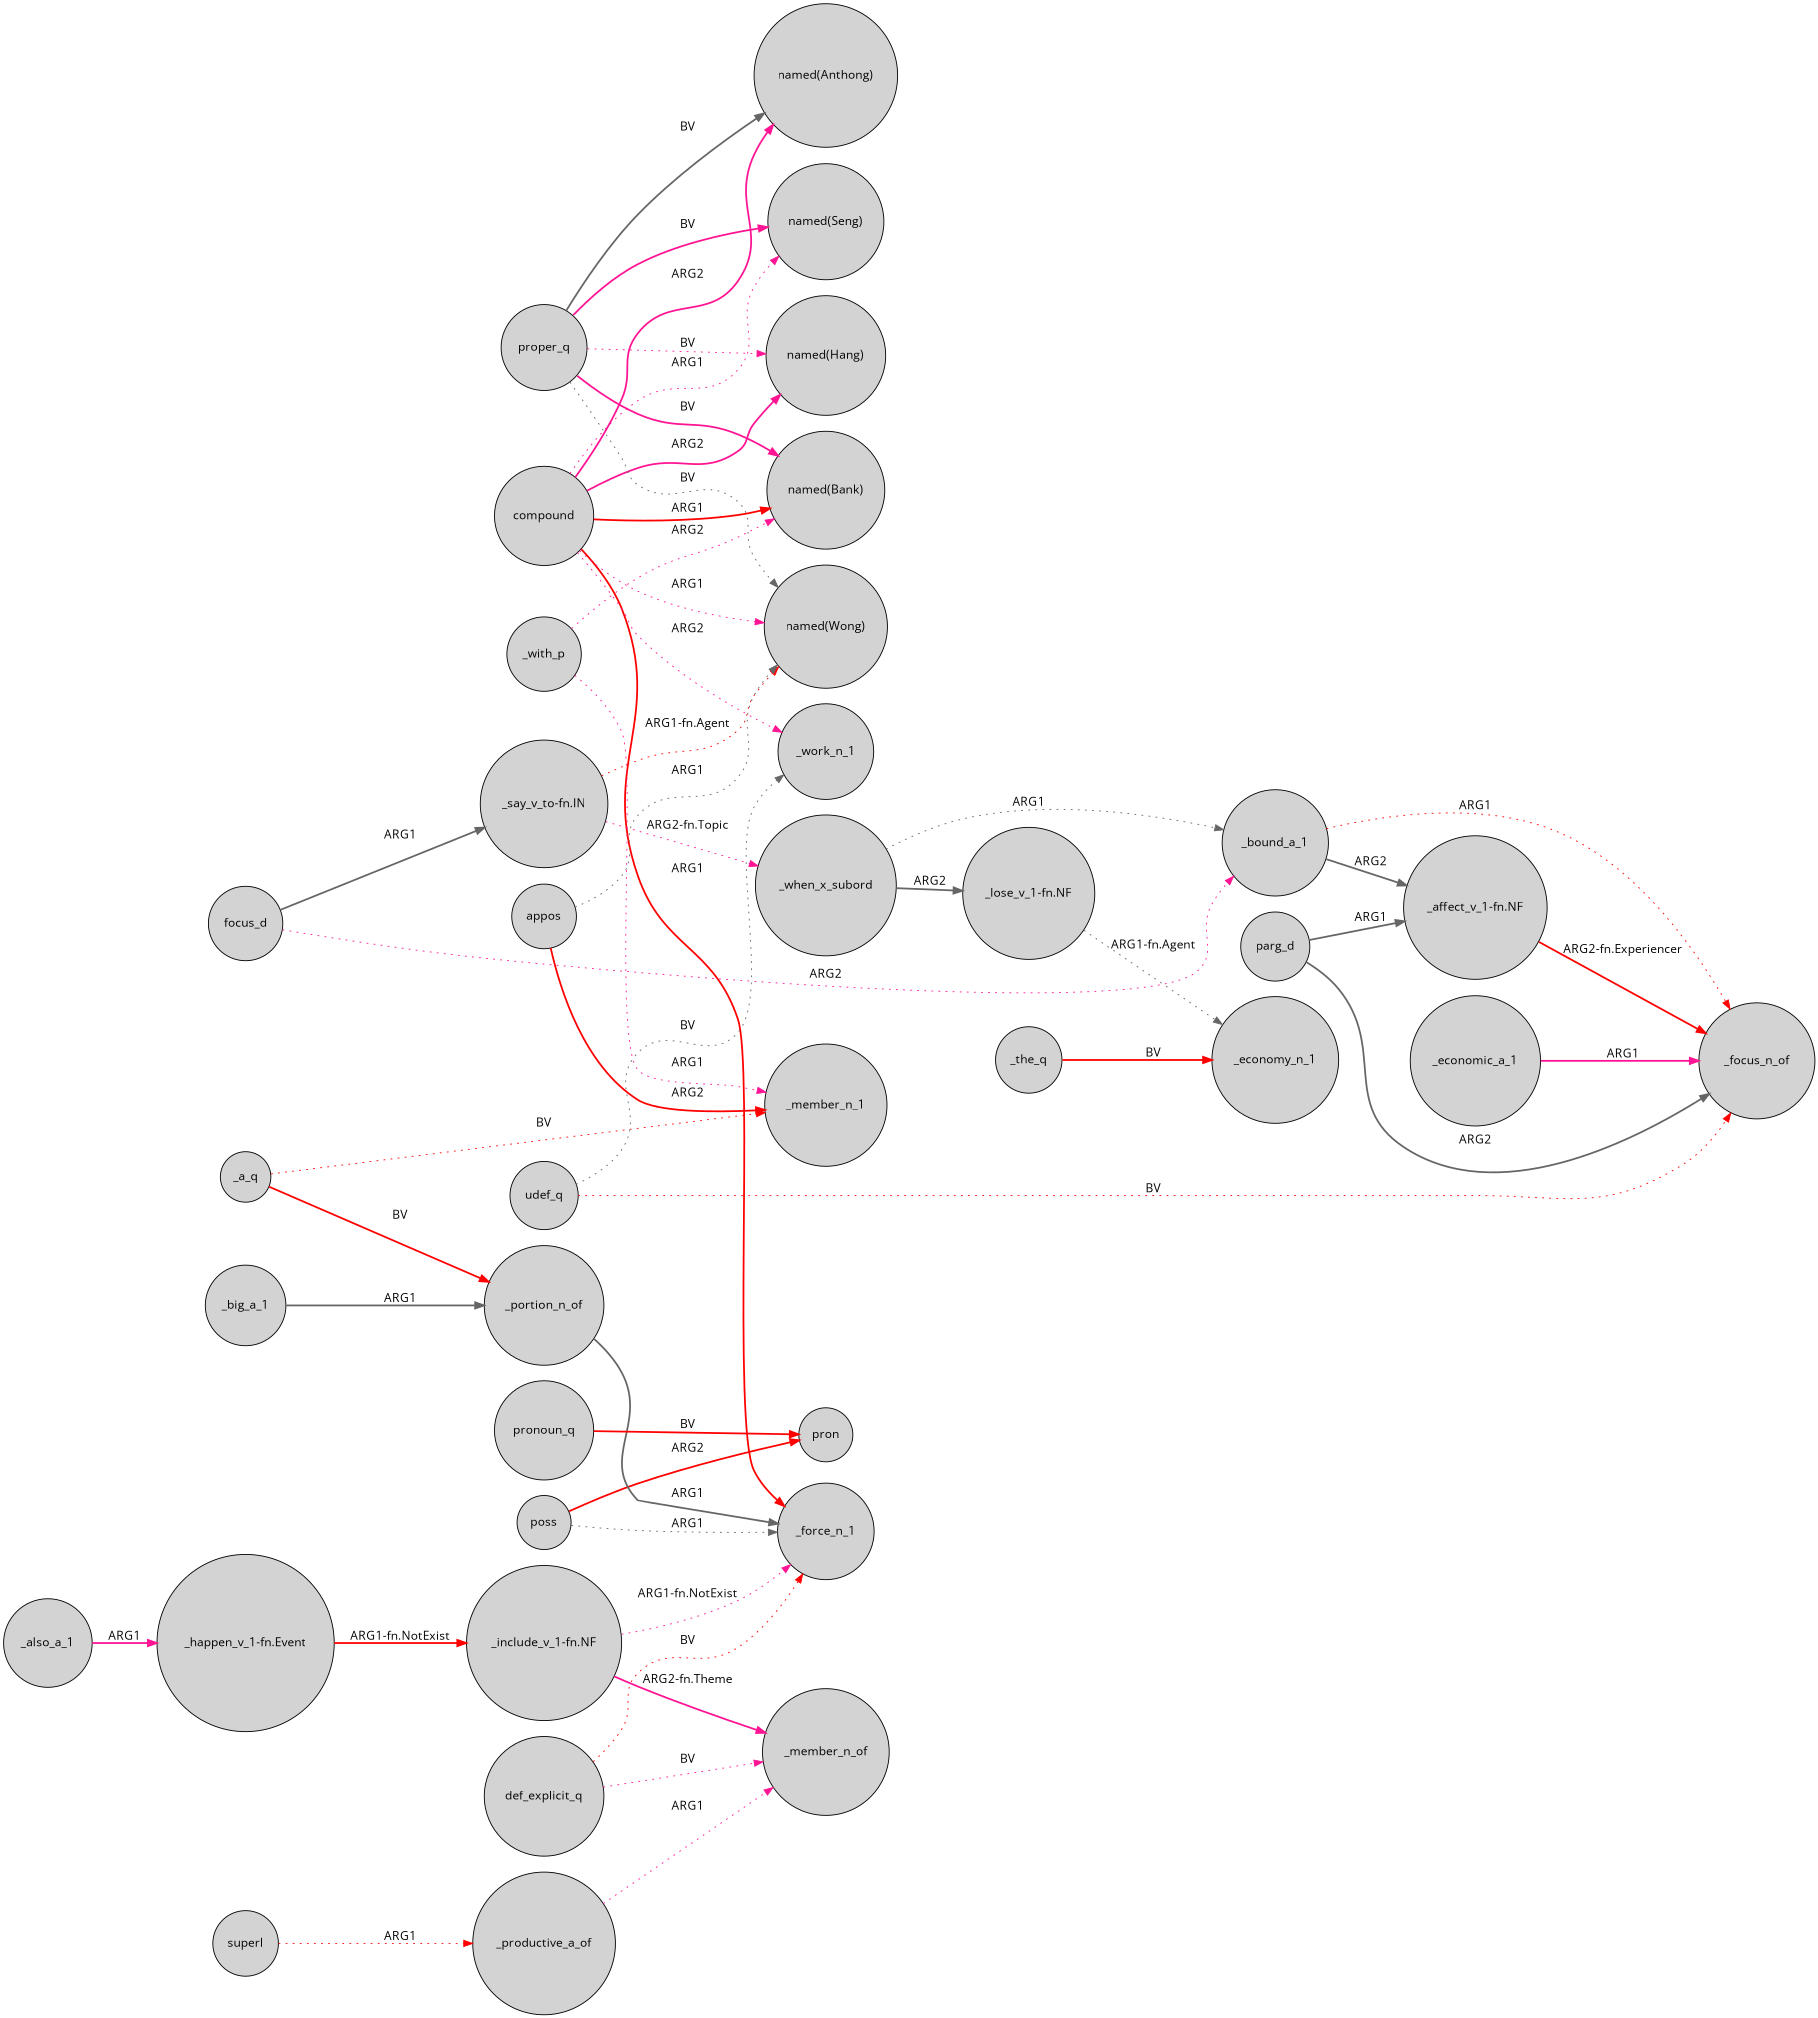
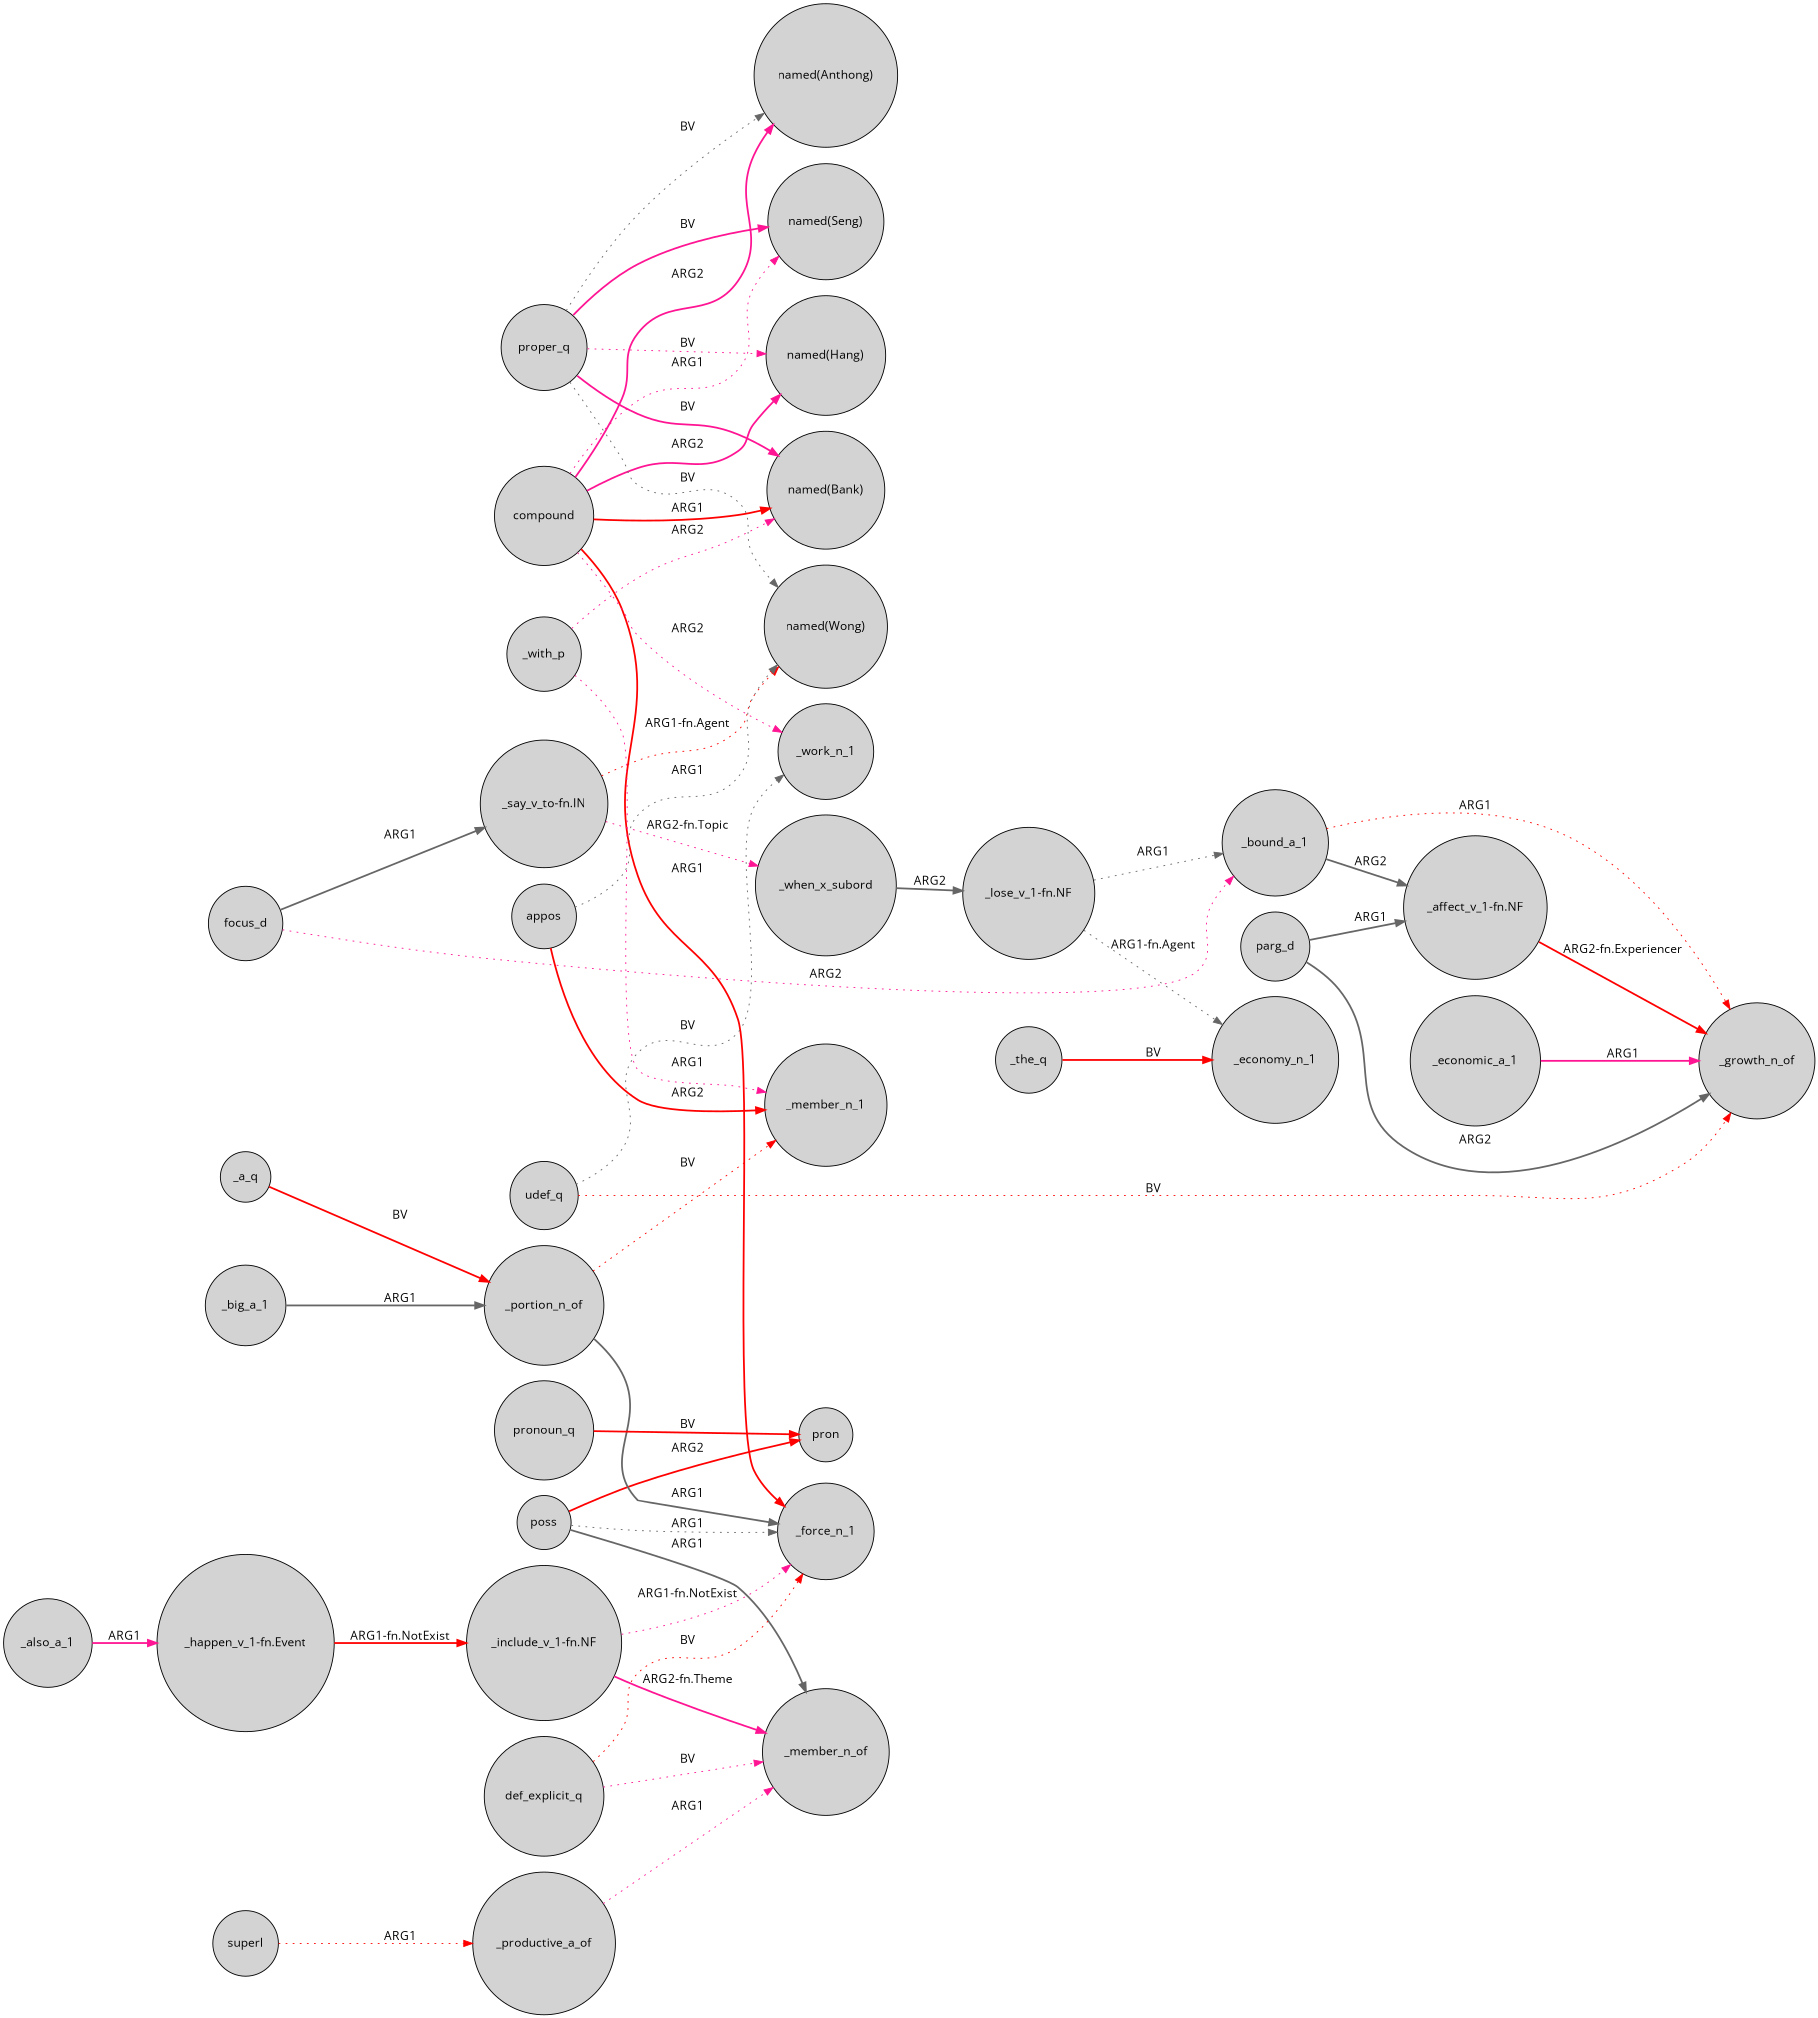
  digraph {
    fontname="Open Sans"
    rankdir=LR
    node [fontname="Open Sans" shape=circle style=filled]
    edge [color=deeppink fontname="Open Sans" style=bold]
    compound
    "named(Hang)"
    "named(Seng)"
    _force_n_1
    "named(Wong)"
    _work_n_1
    "named(Anthong)"
    "named(Bank)"
    proper_q
    poss
    pron
    _member_n_of
    focus_d
    _bound_a_1
    "_say_v_to-fn.IN"
-   _growth_n_of [label=_focus_n_of]
+   _growth_n_of
    "_affect_v_1-fn.NF"
    _when_x_subord
    "_lose_v_1-fn.NF"
    _economy_n_1
    _economic_a_1
    appos
    n23 [label=_member_n_1]
    _big_a_1
    _portion_n_of
    _the_q
    def_explicit_q
    _also_a_1
    "_happen_v_1-fn.Event"
    "_include_v_1-fn.NF"
    _a_q
    parg_d
    superl
    _productive_a_of
    _with_p
    pronoun_q
    udef_q
    compound -> "named(Hang)" [label=ARG2]
    compound -> "named(Seng)" [label=ARG1 style=dotted]
    compound -> _force_n_1 [color=red label=ARG1]
-   compound -> "named(Wong)" [label=ARG1 style=dotted]
    compound -> _work_n_1 [label=ARG2 style=dotted]
    compound -> "named(Anthong)" [label=ARG2]
    compound -> "named(Bank)" [color=red label=ARG1]
    proper_q -> "named(Hang)" [label=BV style=dotted]
    proper_q -> "named(Seng)" [label=BV]
    proper_q -> "named(Wong)" [color=gray40 label=BV style=dotted]
-   proper_q -> "named(Anthong)" [color=gray40 label=BV]
+   proper_q -> "named(Anthong)" [color=gray40 label=BV style=dotted]
    proper_q -> "named(Bank)" [label=BV]
    poss -> _force_n_1 [color=gray40 label=ARG1 style=dotted]
    poss -> pron [color=red label=ARG2]
+   poss -> _member_n_of [color=gray40 label=ARG1]
    focus_d -> _bound_a_1 [label=ARG2 style=dotted]
    focus_d -> "_say_v_to-fn.IN" [color=gray40 label=ARG1]
    _bound_a_1 -> _growth_n_of [color=red label=ARG1 style=dotted]
    _bound_a_1 -> "_affect_v_1-fn.NF" [color=gray40 label=ARG2]
    "_say_v_to-fn.IN" -> "named(Wong)" [color=red label="ARG1-fn.Agent" style=dotted]
    "_say_v_to-fn.IN" -> _when_x_subord [label="ARG2-fn.Topic" style=dotted]
    "_affect_v_1-fn.NF" -> _growth_n_of [color=red label="ARG2-fn.Experiencer"]
-   _when_x_subord -> _bound_a_1 [color=gray40 label=ARG1 style=dotted]
+   "_lose_v_1-fn.NF" -> _bound_a_1 [color=gray40 label=ARG1 style=dotted]
    _when_x_subord -> "_lose_v_1-fn.NF" [color=gray40 label=ARG2]
    "_lose_v_1-fn.NF" -> _economy_n_1 [color=gray40 label="ARG1-fn.Agent" style=dotted]
    _economic_a_1 -> _growth_n_of [label=ARG1]
    appos -> "named(Wong)" [color=gray40 label=ARG1 style=dotted]
    appos -> n23 [color=red label=ARG2]
    _big_a_1 -> _portion_n_of [color=gray40 label=ARG1]
    _portion_n_of -> _force_n_1 [color=gray40 label=ARG1]
    _the_q -> _economy_n_1 [color=red label=BV]
    def_explicit_q -> _force_n_1 [color=red label=BV style=dotted]
    def_explicit_q -> _member_n_of [label=BV style=dotted]
    _also_a_1 -> "_happen_v_1-fn.Event" [label=ARG1]
    "_happen_v_1-fn.Event" -> "_include_v_1-fn.NF" [color=red label="ARG1-fn.NotExist"]
    "_include_v_1-fn.NF" -> _force_n_1 [label="ARG1-fn.NotExist" style=dotted]
    "_include_v_1-fn.NF" -> _member_n_of [label="ARG2-fn.Theme"]
-   _a_q -> n23 [color=red label=BV style=dotted]
+   _portion_n_of -> n23 [color=red label=BV style=dotted]
    _a_q -> _portion_n_of [color=red label=BV]
    parg_d -> _growth_n_of [color=gray40 label=ARG2]
    parg_d -> "_affect_v_1-fn.NF" [color=gray40 label=ARG1]
    superl -> _productive_a_of [color=red label=ARG1 style=dotted]
    _productive_a_of -> _member_n_of [label=ARG1 style=dotted]
    _with_p -> "named(Bank)" [label=ARG2 style=dotted]
    _with_p -> n23 [label=ARG1 style=dotted]
    pronoun_q -> pron [color=red label=BV]
    udef_q -> _work_n_1 [color=gray40 label=BV style=dotted]
    udef_q -> _growth_n_of [color=red label=BV style=dotted]
  }
